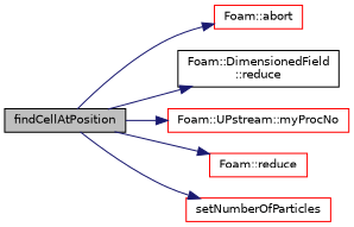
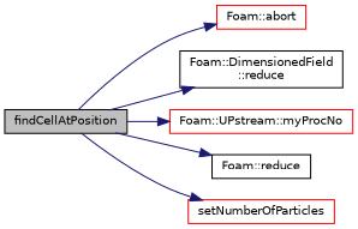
  digraph {
    rankdir=LR
    node [color=red fontname=Helvetica fontsize=10 shape=record]
    edge [color=midnightblue fontname=Helvetica fontsize=10 labelfontname=Helvetica labelfontsize=10 style=solid]
    n1 [color=black fillcolor=grey75 fontcolor=black height=0.2 label=findCellAtPosition style=filled width=0.4]
    n2 [height=0.2 label="Foam::abort" width=0.4]
    n3 [color=black height=0.2 label="Foam::DimensionedField\l::reduce" width=0.4]
    n4 [height=0.2 label="Foam::UPstream::myProcNo" width=0.4]
-   n5 [height=0.2 label="Foam::reduce" width=0.4]
+   n5 [color=black height=0.2 label="Foam::reduce" width=0.4]
    n6 [height=0.2 label=setNumberOfParticles width=0.4]
    n1 -> n2
    n1 -> n3
    n1 -> n4
    n1 -> n5
    n1 -> n6
  }
